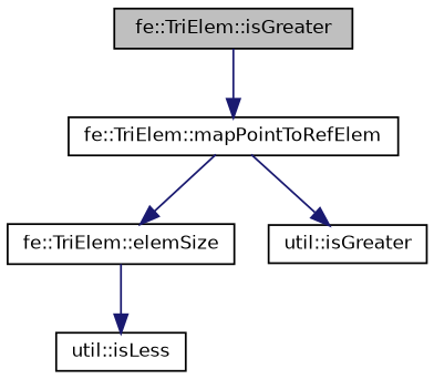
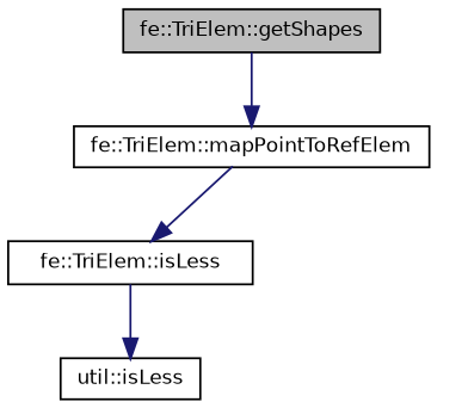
  digraph {
    rankdir=TB
    node [color=black fillcolor=white fontname=Helvetica fontsize=10 shape=record style=filled]
    edge [color=midnightblue fontname=Helvetica fontsize=10 labelfontname=Helvetica labelfontsize=10 style=solid]
-   n1 [fillcolor=grey75 fontcolor=black height=0.2 label="fe::TriElem::isGreater" width=0.4]
+   n1 [fillcolor=grey75 fontcolor=black height=0.2 label="fe::TriElem::getShapes" width=0.4]
    n2 [height=0.2 label="fe::TriElem::mapPointToRefElem" width=0.4]
-   n3 [height=0.2 label="fe::TriElem::elemSize" width=0.4]
-   n4 [height=0.2 label="util::isGreater" width=0.4]
+   n3 [height=0.2 label="fe::TriElem::isLess" width=0.4]
    n5 [height=0.2 label="util::isLess" width=0.4]
    n1 -> n2
    n2 -> n3
-   n2 -> n4
    n3 -> n5
  }
